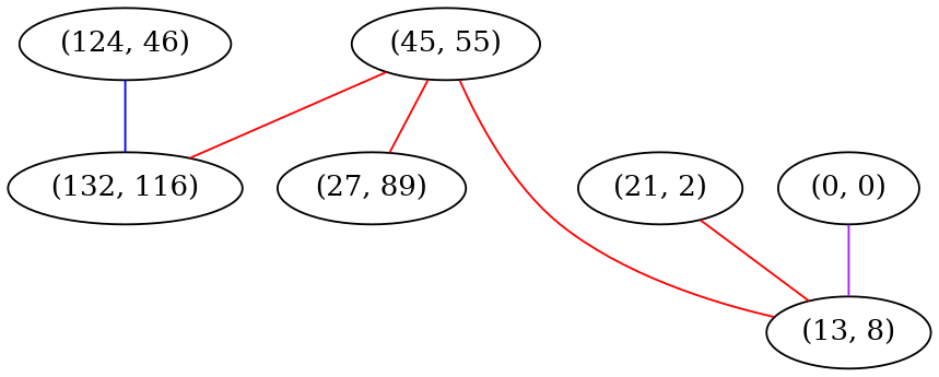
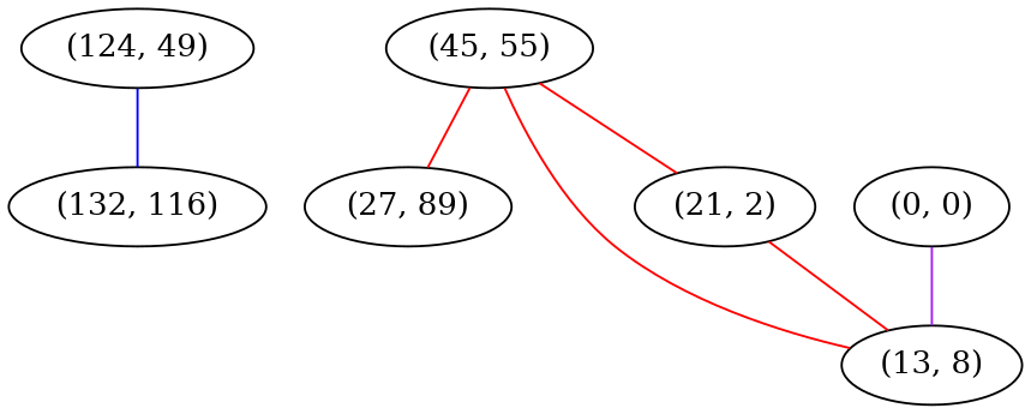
  graph {
    edge [color=red weight=1]
    "(45, 55)"
    "(27, 89)"
    "(132, 116)"
    "(13, 8)"
-   "(124, 49)" [label="(124, 46)"]
+   "(124, 49)"
    "(21, 2)"
    "(0, 0)"
    "(45, 55)" -- "(27, 89)"
-   "(45, 55)" -- "(132, 116)"
+   "(45, 55)" -- "(21, 2)"
    "(45, 55)" -- "(13, 8)"
    "(124, 49)" -- "(132, 116)" [color=blue weight=3]
    "(21, 2)" -- "(13, 8)"
    "(0, 0)" -- "(13, 8)" [color=purple weight=4]
  }
